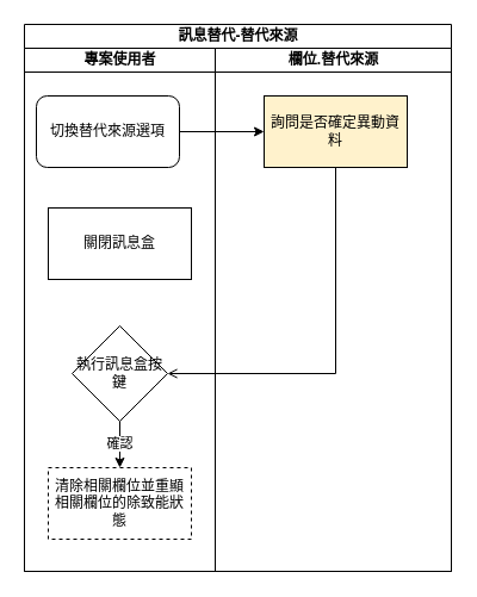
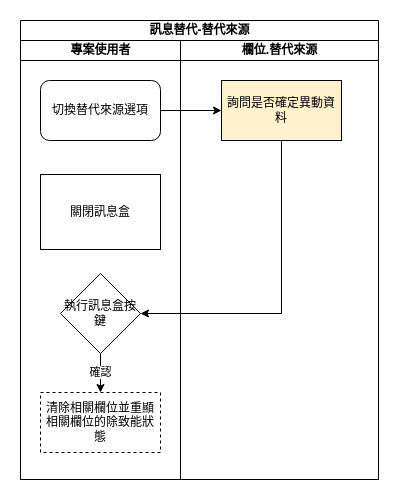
  <mxCell id="0" />
  <mxCell id="1" parent="0" />
  <mxCell id="2" value="&lt;span style=&quot;background-color: rgb(255 , 255 , 255)&quot;&gt;訊息替代-替代來源&lt;/span&gt;" style="swimlane;html=1;childLayout=stackLayout;resizeParent=1;resizeParentMax=0;startSize=20;" vertex="1" parent="1"><mxGeometry x="20" y="20" width="358" height="459" as="geometry" /></mxCell>
  <mxCell id="3" value="專案使用者" style="swimlane;html=1;startSize=20;" vertex="1" parent="2"><mxGeometry y="20" width="160" height="439" as="geometry" /></mxCell>
- <mxCell id="4" value="切換替代來源選項" style="rounded=1;whiteSpace=wrap;html=1;" vertex="1" parent="3"><mxGeometry x="10" y="40" width="120" height="60" as="geometry" /></mxCell>
+ <mxCell id="4" value="切換替代來源選項" style="rounded=1;whiteSpace=wrap;html=1;" vertex="1" parent="3"><mxGeometry x="20" y="40" width="120" height="60" as="geometry" /></mxCell>
  <mxCell id="5" value="清除相關欄位並重顯相關欄位的除致能狀態" style="rounded=0;whiteSpace=wrap;html=1;dashed=1;" vertex="1" parent="3"><mxGeometry x="20" y="352" width="120" height="60" as="geometry" /></mxCell>
  <mxCell id="6" value="確認" style="edgeStyle=orthogonalEdgeStyle;rounded=0;orthogonalLoop=1;jettySize=auto;html=1;exitX=0.5;exitY=1;exitDx=0;exitDy=0;" edge="1" parent="3" source="8" target="5"><mxGeometry relative="1" as="geometry" /></mxCell>
- <mxCell id="7" value="關閉訊息盒" style="rounded=0;whiteSpace=wrap;html=1;" vertex="1" parent="3"><mxGeometry x="20" y="134" width="120" height="60" as="geometry" /></mxCell>
+ <mxCell id="7" value="關閉訊息盒" style="rounded=0;whiteSpace=wrap;html=1;" vertex="1" parent="3"><mxGeometry x="20" y="134" width="120" height="75" as="geometry" /></mxCell>
  <mxCell id="8" value="執行訊息盒按鍵" style="rhombus;whiteSpace=wrap;html=1;" vertex="1" parent="3"><mxGeometry x="40" y="233" width="80" height="80" as="geometry" /></mxCell>
  <mxCell id="9" value="欄位.&lt;span style=&quot;background-color: rgb(255 , 255 , 255)&quot;&gt;替代來源&lt;/span&gt;" style="swimlane;html=1;startSize=20;" vertex="1" parent="2"><mxGeometry x="160" y="20" width="198" height="439" as="geometry" /></mxCell>
  <mxCell id="10" value="詢問是否確定異動資料" style="rounded=0;whiteSpace=wrap;html=1;fillColor=#fff2cc;" vertex="1" parent="9"><mxGeometry x="41" y="40" width="120" height="60" as="geometry" /></mxCell>
  <mxCell id="11" style="edgeStyle=orthogonalEdgeStyle;rounded=0;orthogonalLoop=1;jettySize=auto;html=1;exitX=1;exitY=0.5;exitDx=0;exitDy=0;entryX=0;entryY=0.5;entryDx=0;entryDy=0;" edge="1" parent="2" source="4" target="10"><mxGeometry relative="1" as="geometry" /></mxCell>
- <mxCell id="12" style="edgeStyle=orthogonalEdgeStyle;rounded=0;orthogonalLoop=1;jettySize=auto;html=1;exitX=0.5;exitY=1;exitDx=0;exitDy=0;entryX=1;entryY=0.5;entryDx=0;entryDy=0;endArrow=open;" edge="1" parent="2" source="10" target="8"><mxGeometry relative="1" as="geometry" /></mxCell>
+ <mxCell id="12" style="edgeStyle=orthogonalEdgeStyle;rounded=0;orthogonalLoop=1;jettySize=auto;html=1;exitX=0.5;exitY=1;exitDx=0;exitDy=0;entryX=1;entryY=0.5;entryDx=0;entryDy=0;" edge="1" parent="2" source="10" target="8"><mxGeometry relative="1" as="geometry" /></mxCell>
